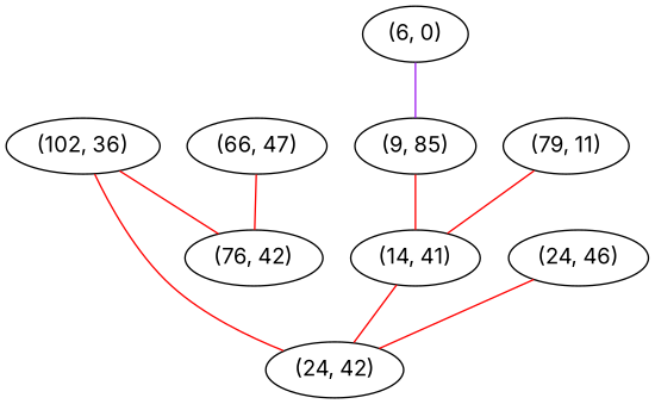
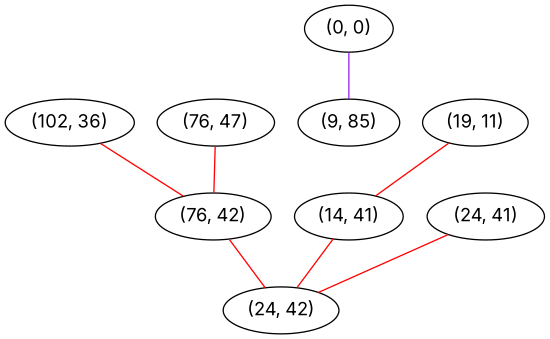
  graph {
    fontname=Inter
    node [fontname=Inter]
    edge [color=red fontname=Inter weight=1]
    "(102, 36)"
    "(76, 42)"
    "(24, 42)"
-   "(76, 47)" [label="(66, 47)"]
-   "(0, 0)" [label="(6, 0)"]
+   "(76, 47)"
+   "(0, 0)"
    "(9, 85)"
-   "(19, 11)" [label="(79, 11)"]
+   "(19, 11)"
    "(14, 41)"
-   "(24, 46)"
+   "(24, 46)" [label="(24, 41)"]
    "(102, 36)" -- "(76, 42)"
-   "(102, 36)" -- "(24, 42)"
+   "(76, 42)" -- "(24, 42)"
    "(76, 47)" -- "(76, 42)"
    "(0, 0)" -- "(9, 85)" [color=purple weight=4]
-   "(9, 85)" -- "(14, 41)"
    "(19, 11)" -- "(14, 41)"
    "(14, 41)" -- "(24, 42)"
    "(24, 46)" -- "(24, 42)"
  }
